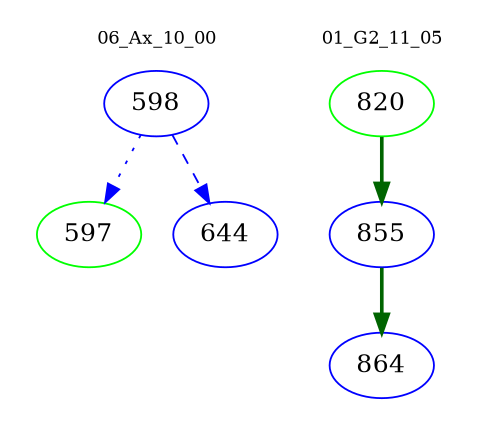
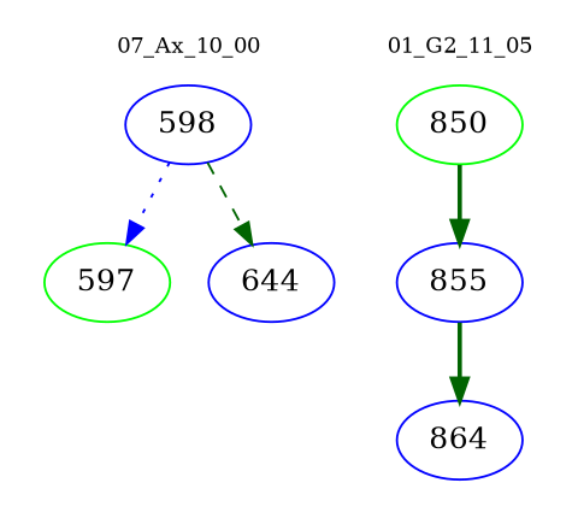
  digraph {
    node [color=blue]
    edge [color=blue style=bold]
    n1 [color=green label=597]
    n2 [label=598]
    n3 [label=644]
-   n4 [color=green label=820]
+   n4 [color=green label=850]
    n5 [label=855]
    n6 [label=864]
    subgraph cluster_1 {
      color=white
      fontsize=10
-     label="06_Ax_10_00"
+     label="07_Ax_10_00"
      n1
      n2
      n3
    }
    subgraph cluster_2 {
      color=white
      fontsize=10
      label="01_G2_11_05"
      n4
      n5
      n6
    }
    n2 -> n1 [style=dotted]
-   n2 -> n3 [style=dashed]
+   n2 -> n3 [color=darkgreen style=dashed]
    n4 -> n5 [color=darkgreen]
    n5 -> n6 [color=darkgreen]
  }
